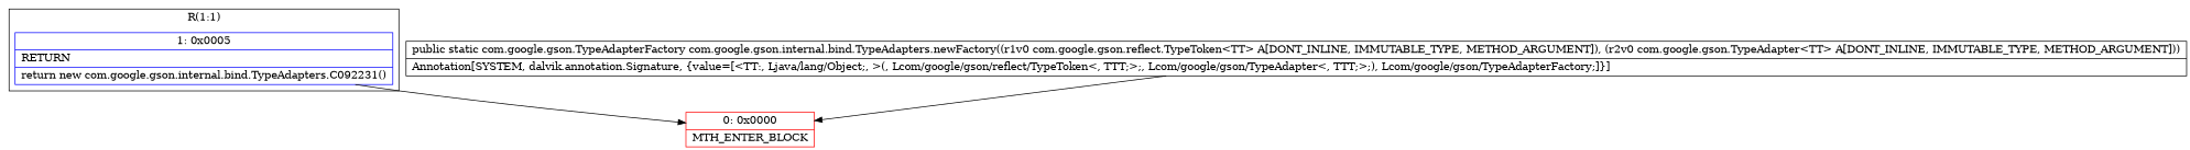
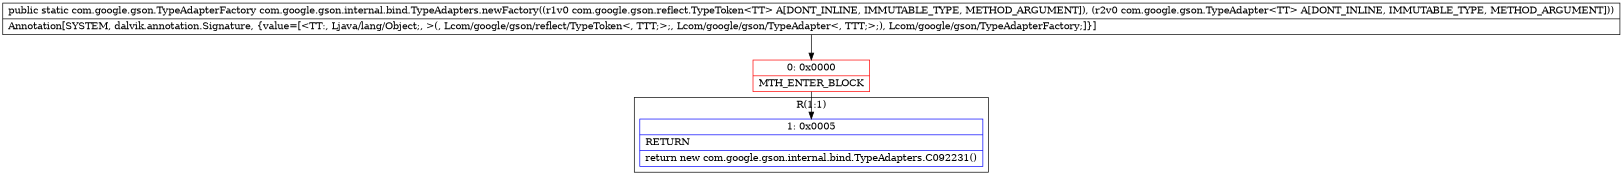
  digraph {
    node [shape=record]
    n1 [color=blue label="{1\:\ 0x0005|RETURN\l|return new com.google.gson.internal.bind.TypeAdapters.C092231()\l}"]
    n2 [color=red label="{0\:\ 0x0000|MTH_ENTER_BLOCK\l}"]
    n3 [label="{public static com.google.gson.TypeAdapterFactory com.google.gson.internal.bind.TypeAdapters.newFactory((r1v0 com.google.gson.reflect.TypeToken\<TT\> A[DONT_INLINE, IMMUTABLE_TYPE, METHOD_ARGUMENT]), (r2v0 com.google.gson.TypeAdapter\<TT\> A[DONT_INLINE, IMMUTABLE_TYPE, METHOD_ARGUMENT]))  | Annotation[SYSTEM, dalvik.annotation.Signature, \{value=[\<TT:, Ljava\/lang\/Object;, \>(, Lcom\/google\/gson\/reflect\/TypeToken\<, TTT;\>;, Lcom\/google\/gson\/TypeAdapter\<, TTT;\>;), Lcom\/google\/gson\/TypeAdapterFactory;]\}]\l}"]
    subgraph cluster_1 {
      label="R(1:1)"
      n1
    }
-   n1 -> n2
+   n2 -> n1
    n3 -> n2
  }
